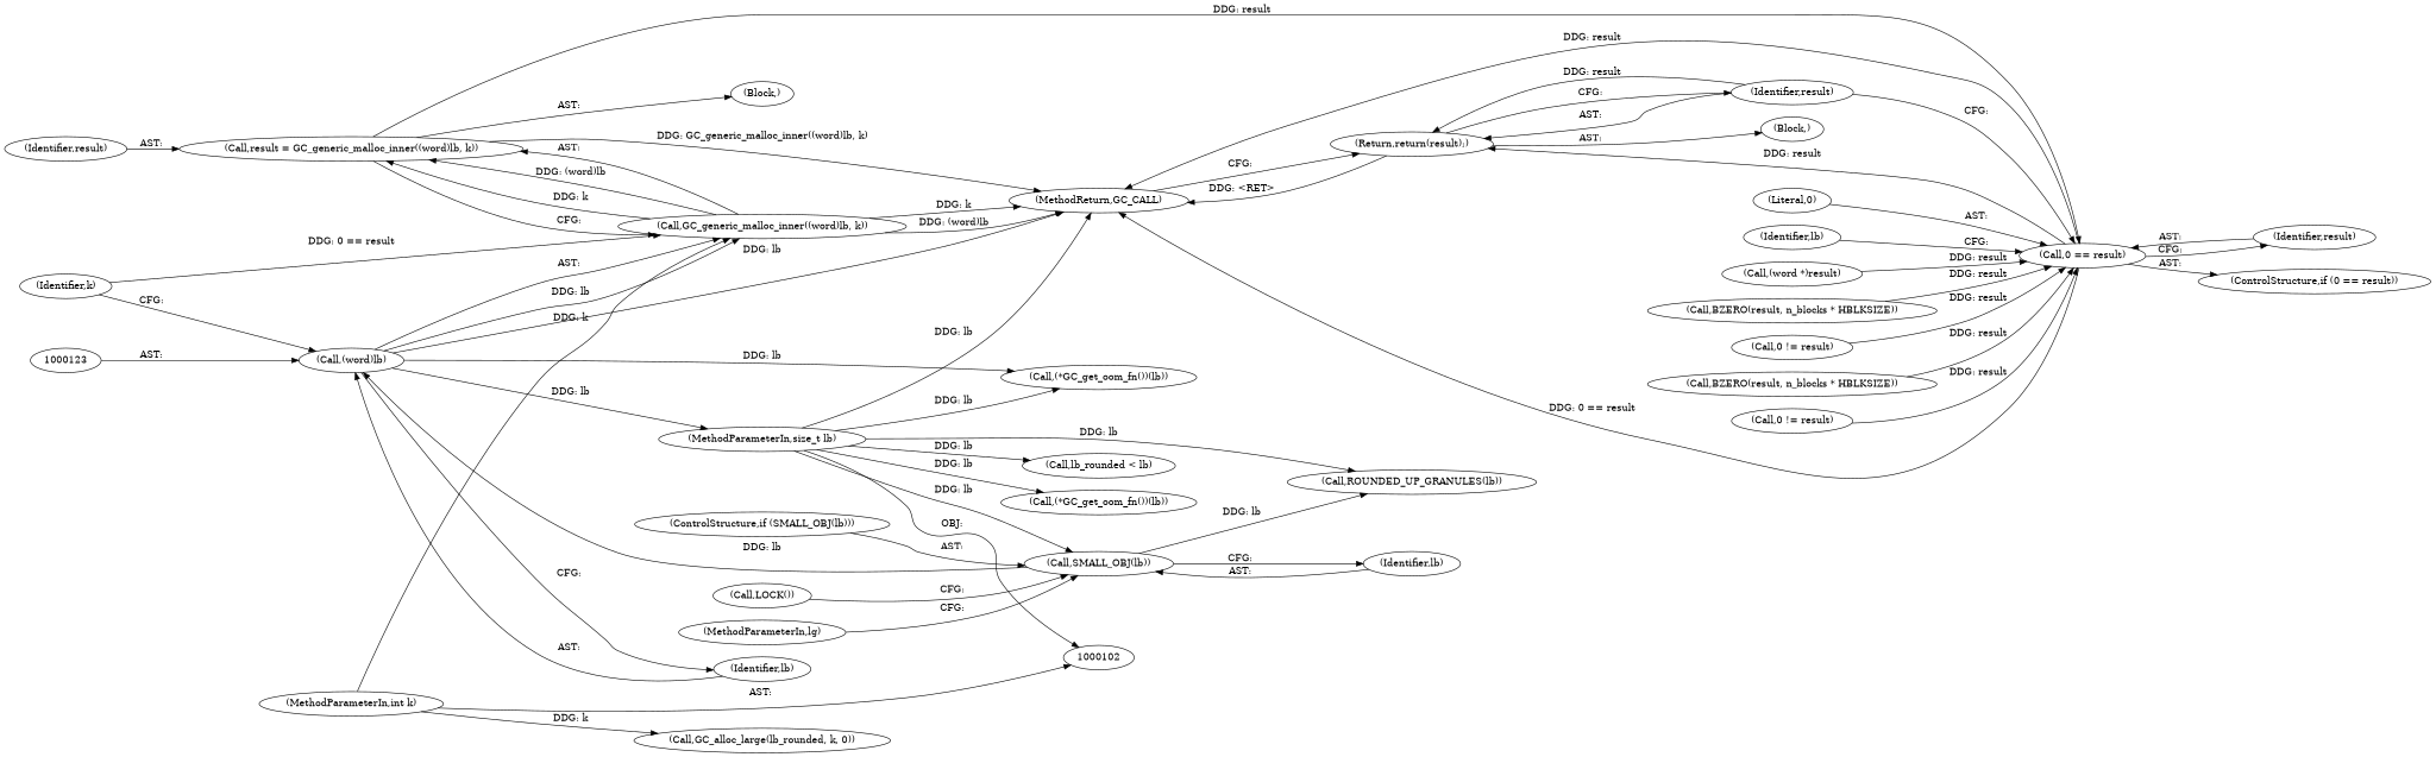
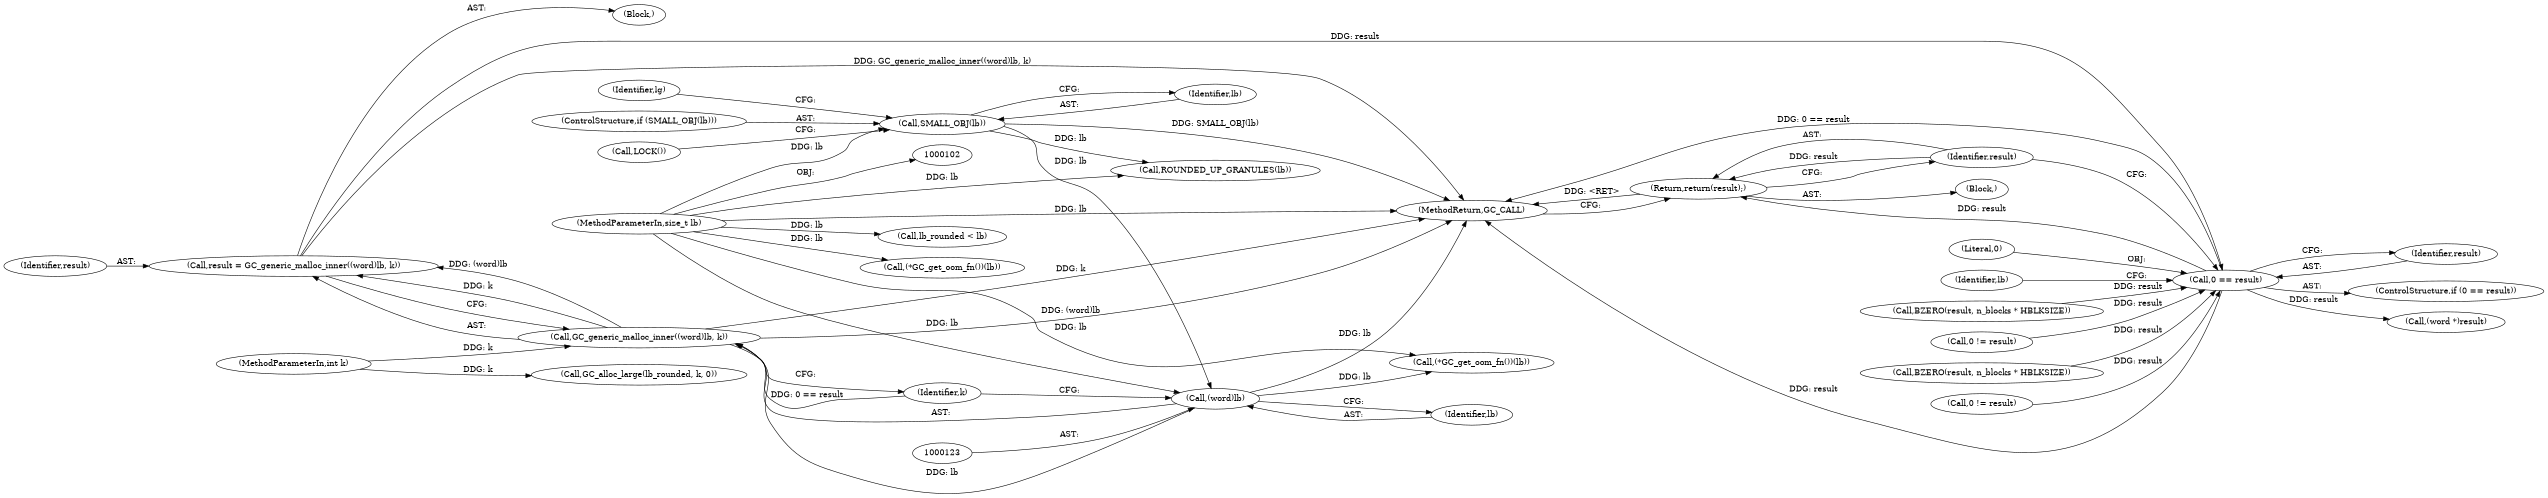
  digraph {
    rankdir=LR
    n1 [label="(Call,result = GC_generic_malloc_inner((word)lb, k))"]
    n2 [label="(Call,GC_generic_malloc_inner((word)lb, k))"]
    n3 [label="(Call,0 == result)"]
    n4 [label="(MethodReturn,GC_CALL)"]
    n5 [label="(Block,)"]
    n6 [label="(Identifier,k)"]
    n7 [label="(Return,return(result);)"]
    n8 [label="(Identifier,result)"]
    n9 [label="(ControlStructure,if (0 == result))"]
    n10 [label="(Call,(word)lb)"]
    n11 [label="(Identifier,lb)"]
    n12 [label="(Call,(*GC_get_oom_fn())(lb))"]
    n13 [label="(Call,SMALL_OBJ(lb))"]
    n14 [label="(Identifier,lb)"]
    n15 [label="(Call,ROUNDED_UP_GRANULES(lb))"]
    n16 [label="(ControlStructure,if (SMALL_OBJ(lb)))"]
    n17 [label="(MethodParameterIn,size_t lb)"]
    n18 [label="(Call,lb_rounded < lb)"]
    n19 [label="(Call,(*GC_get_oom_fn())(lb))"]
    1000102
    n21 [label="(MethodParameterIn,int k)"]
    n22 [label="(Call,GC_alloc_large(lb_rounded, k, 0))"]
    n23 [label="(Identifier,result)"]
    n24 [label="(Block,)"]
    n25 [label="(Literal,0)"]
    n26 [label="(Identifier,lb)"]
    n27 [label="(Call,(word *)result)"]
    n28 [label="(Call,LOCK())"]
    n29 [label="(Call,BZERO(result, n_blocks * HBLKSIZE))"]
    n30 [label="(Call,0 != result)"]
    n31 [label="(Call,BZERO(result, n_blocks * HBLKSIZE))"]
    n32 [label="(Call,0 != result)"]
    n33 [label="(Identifier,result)"]
-   n34 [label="(MethodParameterIn,lg)"]
+   n34 [label="(Identifier,lg)"]
    1000123
    n1 -> n2 [label="CFG: "]
    n1 -> n3 [label="DDG: result"]
    n1 -> n4 [label="DDG: GC_generic_malloc_inner((word)lb, k)"]
    n1 -> n5 [label="AST: "]
    n2 -> n1 [label="AST: "]
    n2 -> n1 [label="DDG: (word)lb"]
    n2 -> n1 [label="DDG: k"]
    n2 -> n4 [label="DDG: k"]
    n2 -> n4 [label="DDG: (word)lb"]
+   n2 -> n6 [label="CFG: "]
    n3 -> n4 [label="DDG: result"]
    n3 -> n4 [label="DDG: 0 == result"]
    n3 -> n7 [label="DDG: result"]
    n3 -> n8 [label="CFG: "]
    n3 -> n9 [label="AST: "]
    n4 -> n7 [label="CFG: "]
    n6 -> n2 [label="DDG: 0 == result"]
    n6 -> n10 [label="CFG: "]
    n7 -> n4 [label="DDG: <RET>"]
    n7 -> n23 [label="CFG: "]
    n7 -> n24 [label="AST: "]
    n8 -> n3 [label="AST: "]
    n10 -> n2 [label="AST: "]
    n10 -> n2 [label="DDG: lb"]
    n10 -> n4 [label="DDG: lb"]
    n10 -> n11 [label="CFG: "]
    n10 -> n12 [label="DDG: lb"]
    n11 -> n10 [label="AST: "]
+   n13 -> n4 [label="DDG: SMALL_OBJ(lb)"]
    n13 -> n10 [label="DDG: lb"]
    n13 -> n14 [label="CFG: "]
    n13 -> n15 [label="DDG: lb"]
    n14 -> n13 [label="AST: "]
    n16 -> n13 [label="AST: "]
    n17 -> n4 [label="DDG: lb"]
-   n10 -> n17 [label="DDG: lb"]
+   n17 -> n10 [label="DDG: lb"]
    n17 -> n12 [label="DDG: lb"]
    n17 -> n13 [label="DDG: lb"]
    n17 -> n15 [label="DDG: lb"]
    n17 -> n18 [label="DDG: lb"]
    n17 -> n19 [label="DDG: lb"]
    n17 -> 1000102 [label="OBJ: "]
    n21 -> n2 [label="DDG: k"]
-   n21 -> 1000102 [label="AST: "]
    n21 -> n22 [label="DDG: k"]
    n23 -> n3 [label="CFG: "]
    n23 -> n7 [label="AST: "]
    n23 -> n7 [label="DDG: result"]
-   n25 -> n3 [label="AST: "]
+   n25 -> n3 [label="OBJ: "]
    n26 -> n3 [label="CFG: "]
-   n27 -> n3 [label="DDG: result"]
+   n3 -> n27 [label="DDG: result"]
    n28 -> n13 [label="CFG: "]
    n29 -> n3 [label="DDG: result"]
    n30 -> n3 [label="DDG: result"]
    n31 -> n3 [label="DDG: result"]
    n32 -> n3 [label="DDG: result"]
    n33 -> n1 [label="AST: "]
    n34 -> n13 [label="CFG: "]
    1000123 -> n10 [label="AST: "]
  }
